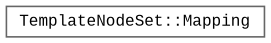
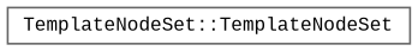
  digraph {
    rankdir=TB
    fontname="Liberation Mono"
-   n1 [color=grey40 fillcolor=white fontname="Liberation Mono" fontsize=10 height=0.2 label="TemplateNodeSet::Mapping" shape=box style=filled width=0.4]
+   n1 [color=grey40 fillcolor=white fontname="Liberation Mono" fontsize=10 height=0.2 label="TemplateNodeSet::TemplateNodeSet" shape=box style=filled width=0.4]
  }
